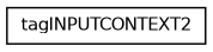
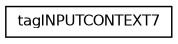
  digraph {
    rankdir=LR
-   n1 [color=black fillcolor=white fontname=Helvetica fontsize=10 height=0.2 label=tagINPUTCONTEXT2 shape=record style=filled width=0.4]
+   n1 [color=black fillcolor=white fontname=Helvetica fontsize=10 height=0.2 label=tagINPUTCONTEXT7 shape=record style=filled width=0.4]
  }
